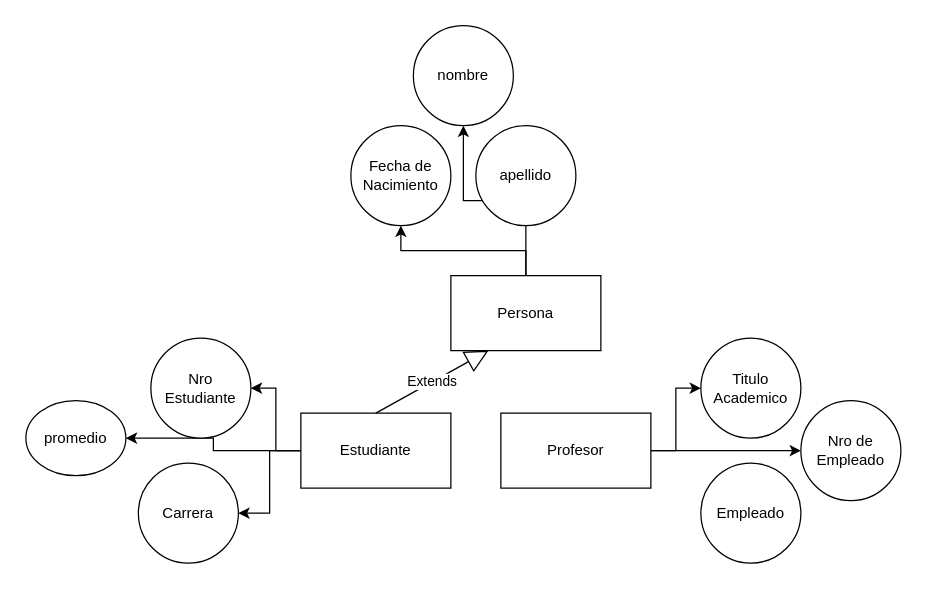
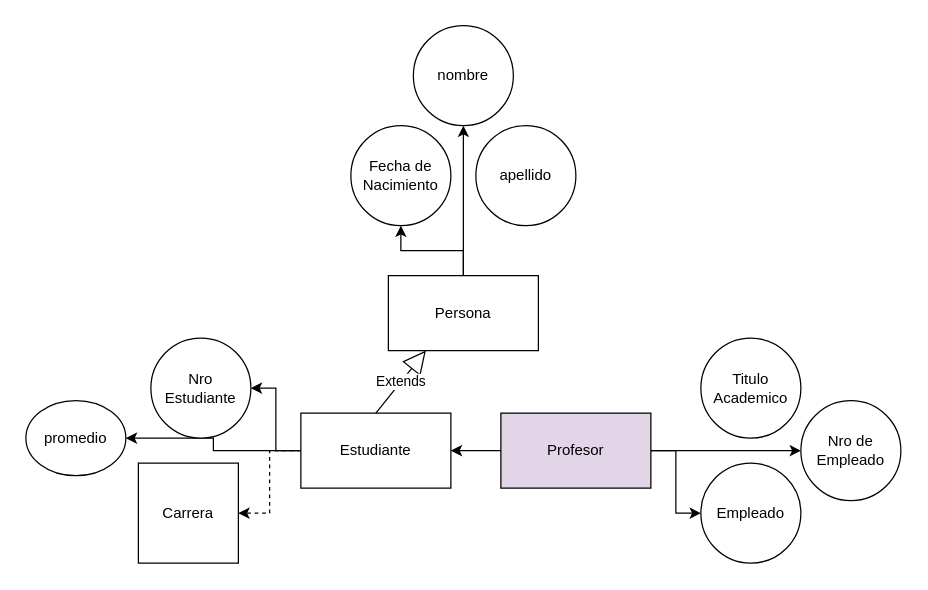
  <mxCell id="0" />
  <mxCell id="1" parent="0" />
  <mxCell id="2" value="" style="edgeStyle=orthogonalEdgeStyle;rounded=0;orthogonalLoop=1;jettySize=auto;html=1;" edge="1" parent="1" source="4" target="5"><mxGeometry relative="1" as="geometry" /></mxCell>
  <mxCell id="3" value="" style="edgeStyle=orthogonalEdgeStyle;rounded=0;orthogonalLoop=1;jettySize=auto;html=1;" edge="1" parent="1" source="4" target="7"><mxGeometry relative="1" as="geometry" /></mxCell>
- <mxCell id="4" value="Persona" style="rounded=0;whiteSpace=wrap;html=1;" vertex="1" parent="1"><mxGeometry x="360" y="220" width="120" height="60" as="geometry" /></mxCell>
+ <mxCell id="4" value="Persona" style="rounded=0;whiteSpace=wrap;html=1;" vertex="1" parent="1"><mxGeometry x="310" y="220" width="120" height="60" as="geometry" /></mxCell>
  <mxCell id="5" value="nombre" style="ellipse;whiteSpace=wrap;html=1;rounded=0;" vertex="1" parent="1"><mxGeometry x="330" width="80" height="80" as="geometry" y="20" /></mxCell>
  <mxCell id="6" value="apellido" style="ellipse;whiteSpace=wrap;html=1;rounded=0;" vertex="1" parent="1"><mxGeometry x="380" y="100" width="80" height="80" as="geometry" /></mxCell>
  <mxCell id="7" value="Fecha de Nacimiento" style="ellipse;whiteSpace=wrap;html=1;rounded=0;" vertex="1" parent="1"><mxGeometry x="280" y="100" width="80" height="80" as="geometry" /></mxCell>
  <mxCell id="8" value="" style="edgeStyle=orthogonalEdgeStyle;rounded=0;orthogonalLoop=1;jettySize=auto;html=1;" edge="1" parent="1" source="11" target="17"><mxGeometry relative="1" as="geometry" /></mxCell>
- <mxCell id="9" value="" style="edgeStyle=orthogonalEdgeStyle;rounded=0;orthogonalLoop=1;jettySize=auto;html=1;" edge="1" parent="1" source="11" target="18"><mxGeometry relative="1" as="geometry" /></mxCell>
+ <mxCell id="9" value="" style="edgeStyle=orthogonalEdgeStyle;rounded=0;orthogonalLoop=1;jettySize=auto;html=1;dashed=1;" edge="1" parent="1" source="11" target="18"><mxGeometry relative="1" as="geometry" /></mxCell>
  <mxCell id="10" value="" style="edgeStyle=orthogonalEdgeStyle;rounded=0;orthogonalLoop=1;jettySize=auto;html=1;" edge="1" parent="1" source="11" target="19"><mxGeometry relative="1" as="geometry" /></mxCell>
  <mxCell id="11" value="Estudiante" style="rounded=0;whiteSpace=wrap;html=1;" vertex="1" parent="1"><mxGeometry x="240" y="330" width="120" height="60" as="geometry" /></mxCell>
  <mxCell id="12" value="" style="edgeStyle=orthogonalEdgeStyle;rounded=0;orthogonalLoop=1;jettySize=auto;html=1;" edge="1" parent="1" source="15" target="20"><mxGeometry relative="1" as="geometry" /></mxCell>
- <mxCell id="14" value="" style="edgeStyle=orthogonalEdgeStyle;rounded=0;orthogonalLoop=1;jettySize=auto;html=1;" edge="1" parent="1" source="15" target="22"><mxGeometry relative="1" as="geometry" /></mxCell>
- <mxCell id="15" value="Profesor" style="rounded=0;whiteSpace=wrap;html=1;" vertex="1" parent="1"><mxGeometry x="400" y="330" width="120" height="60" as="geometry" /></mxCell>
+ <mxCell id="13" value="" style="edgeStyle=orthogonalEdgeStyle;rounded=0;orthogonalLoop=1;jettySize=auto;html=1;" edge="1" parent="1" source="15" target="21"><mxGeometry relative="1" as="geometry" /></mxCell>
+ <mxCell id="14" value="" style="edgeStyle=orthogonalEdgeStyle;rounded=0;orthogonalLoop=1;jettySize=auto;html=1;" edge="1" parent="1" source="15" target="11"><mxGeometry relative="1" as="geometry" /></mxCell>
+ <mxCell id="15" value="Profesor" style="rounded=0;whiteSpace=wrap;html=1;fillColor=#e1d5e7;" vertex="1" parent="1"><mxGeometry x="400" y="330" width="120" height="60" as="geometry" /></mxCell>
  <mxCell id="16" value="Extends" style="endArrow=block;endSize=16;endFill=0;html=1;rounded=0;exitX=0.5;exitY=0;exitDx=0;exitDy=0;entryX=0.25;entryY=1;entryDx=0;entryDy=0;" edge="1" parent="1" source="11" target="4"><mxGeometry width="160" relative="1" as="geometry"><mxPoint x="280" y="300" as="sourcePoint" /><mxPoint x="440" y="300" as="targetPoint" /></mxGeometry></mxCell>
  <mxCell id="17" value="Nro Estudiante" style="ellipse;whiteSpace=wrap;html=1;rounded=0;" vertex="1" parent="1"><mxGeometry x="120" y="270" width="80" height="80" as="geometry" /></mxCell>
- <mxCell id="18" value="Carrera" style="ellipse;whiteSpace=wrap;html=1;rounded=0;" vertex="1" parent="1"><mxGeometry x="110" y="370" width="80" height="80" as="geometry" /></mxCell>
+ <mxCell id="18" value="Carrera" style="whiteSpace=wrap;html=1;rounded=0;" vertex="1" parent="1"><mxGeometry x="110" y="370" width="80" height="80" as="geometry" /></mxCell>
  <mxCell id="19" value="promedio" style="ellipse;whiteSpace=wrap;html=1;rounded=0;" vertex="1" parent="1"><mxGeometry x="20" y="320" width="80" height="60" as="geometry" /></mxCell>
  <mxCell id="20" value="Nro de Empleado" style="ellipse;whiteSpace=wrap;html=1;rounded=0;" vertex="1" parent="1"><mxGeometry x="640" y="320" width="80" height="80" as="geometry" /></mxCell>
  <mxCell id="21" value="Empleado" style="ellipse;whiteSpace=wrap;html=1;rounded=0;" vertex="1" parent="1"><mxGeometry x="560" y="370" width="80" height="80" as="geometry" /></mxCell>
  <mxCell id="22" value="Titulo Academico" style="ellipse;whiteSpace=wrap;html=1;rounded=0;" vertex="1" parent="1"><mxGeometry x="560" y="270" width="80" height="80" as="geometry" /></mxCell>
